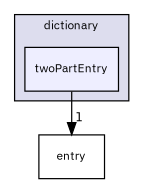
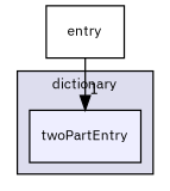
  digraph {
    compound=true
    fontname="IBM Plex Sans"
    node [fontname="IBM Plex Sans" fontsize=10 shape=box]
    n1 [fillcolor="#eeeeff" label=twoPartEntry pencolor=black style=filled]
    n2 [label=entry]
    subgraph cluster_1 {
      bgcolor="#ddddee"
      fontsize=10
      label=dictionary
      pencolor=black
      n1
    }
-   n1 -> n2 [headlabel=1 labeldistance=1.5 labelfontname=Helvetica labelfontsize=10 fontname="IBM Plex Sans"]
+   n2 -> n1 [headlabel=1 labeldistance=1.5 labelfontname=Helvetica labelfontsize=10 fontname="IBM Plex Sans"]
  }
